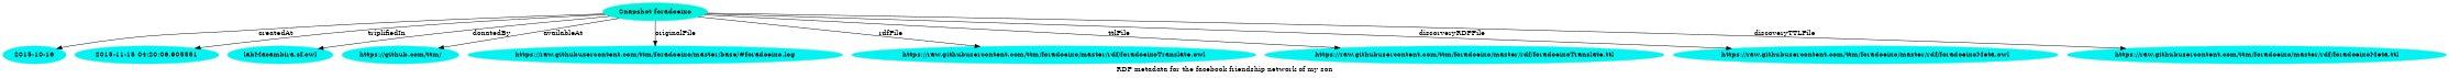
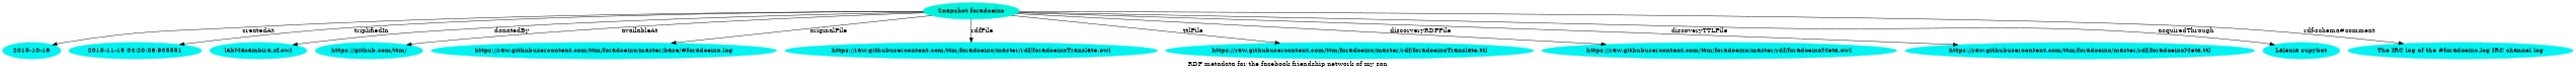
  digraph {
    label="RDF metadata for the facebook friendship network of my son"
    node [color="#02F3F1" style=filled]
    "Snapshot foradoeixo" [color="#02F3DD"]
    n2 [label="2015-10-16"]
    n3 [label="2015-11-15 04:20:06.905551"]
    n4 [label="labMacambira.sf.owl"]
    n5 [label="https://github.com/ttm/"]
    n6 [label="https://raw.githubusercontent.com/ttm/foradoeixo/master/base/#foradoeixo.log"]
    n7 [label="https://raw.githubusercontent.com/ttm/foradoeixo/master/rdf/foradoeixoTranslate.owl"]
    n8 [label="https://raw.githubusercontent.com/ttm/foradoeixo/master/rdf/foradoeixoTranslate.ttl"]
    n9 [label="https://raw.githubusercontent.com/ttm/foradoeixo/master/rdf/foradoeixoMeta.owl"]
    n10 [label="https://raw.githubusercontent.com/ttm/foradoeixo/master/rdf/foradoeixoMeta.ttl"]
+   n11 [label="Lalenia supybot"]
+   n12 [label="The IRC log of the #foradoeixo.log IRC channel log"]
    "Snapshot foradoeixo" -> n2 [label=createdAt]
    "Snapshot foradoeixo" -> n3 [label=triplifiedIn]
    "Snapshot foradoeixo" -> n4 [label=donatedBy]
    "Snapshot foradoeixo" -> n5 [label=availableAt]
    "Snapshot foradoeixo" -> n6 [label=originalFile]
    "Snapshot foradoeixo" -> n7 [label=rdfFile]
    "Snapshot foradoeixo" -> n8 [label=ttlFile]
    "Snapshot foradoeixo" -> n9 [label=discorveryRDFFile]
    "Snapshot foradoeixo" -> n10 [label=discoveryTTLFile]
+   "Snapshot foradoeixo" -> n11 [label=acquiredThrough]
+   "Snapshot foradoeixo" -> n12 [label="rdf-schema#comment"]
  }
